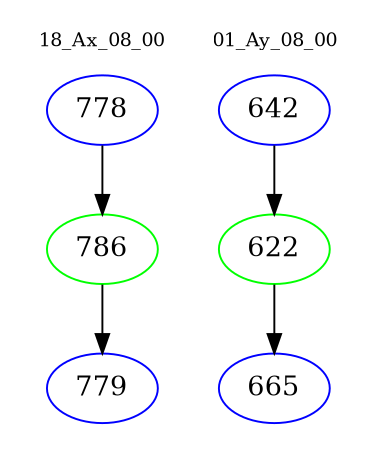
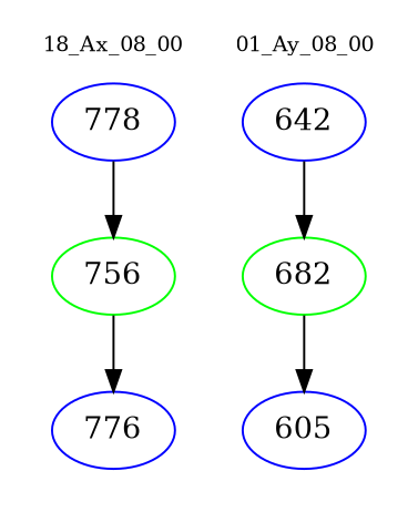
  digraph {
    node [color=blue]
    edge [color=black]
    n1 [label=778]
-   n2 [color=green label=786]
-   n3 [label=779]
+   n2 [color=green label=756]
+   n3 [label=776]
    n4 [label=642]
-   n5 [color=green label=622]
-   n6 [label=665]
+   n5 [color=green label=682]
+   n6 [label=605]
    subgraph cluster_1 {
      color=white
      fontsize=10
      label="18_Ax_08_00"
      n1
      n2
      n3
    }
    subgraph cluster_2 {
      color=white
      fontsize=10
      label="01_Ay_08_00"
      n4
      n5
      n6
    }
    n1 -> n2
    n2 -> n3
    n4 -> n5
    n5 -> n6
  }
